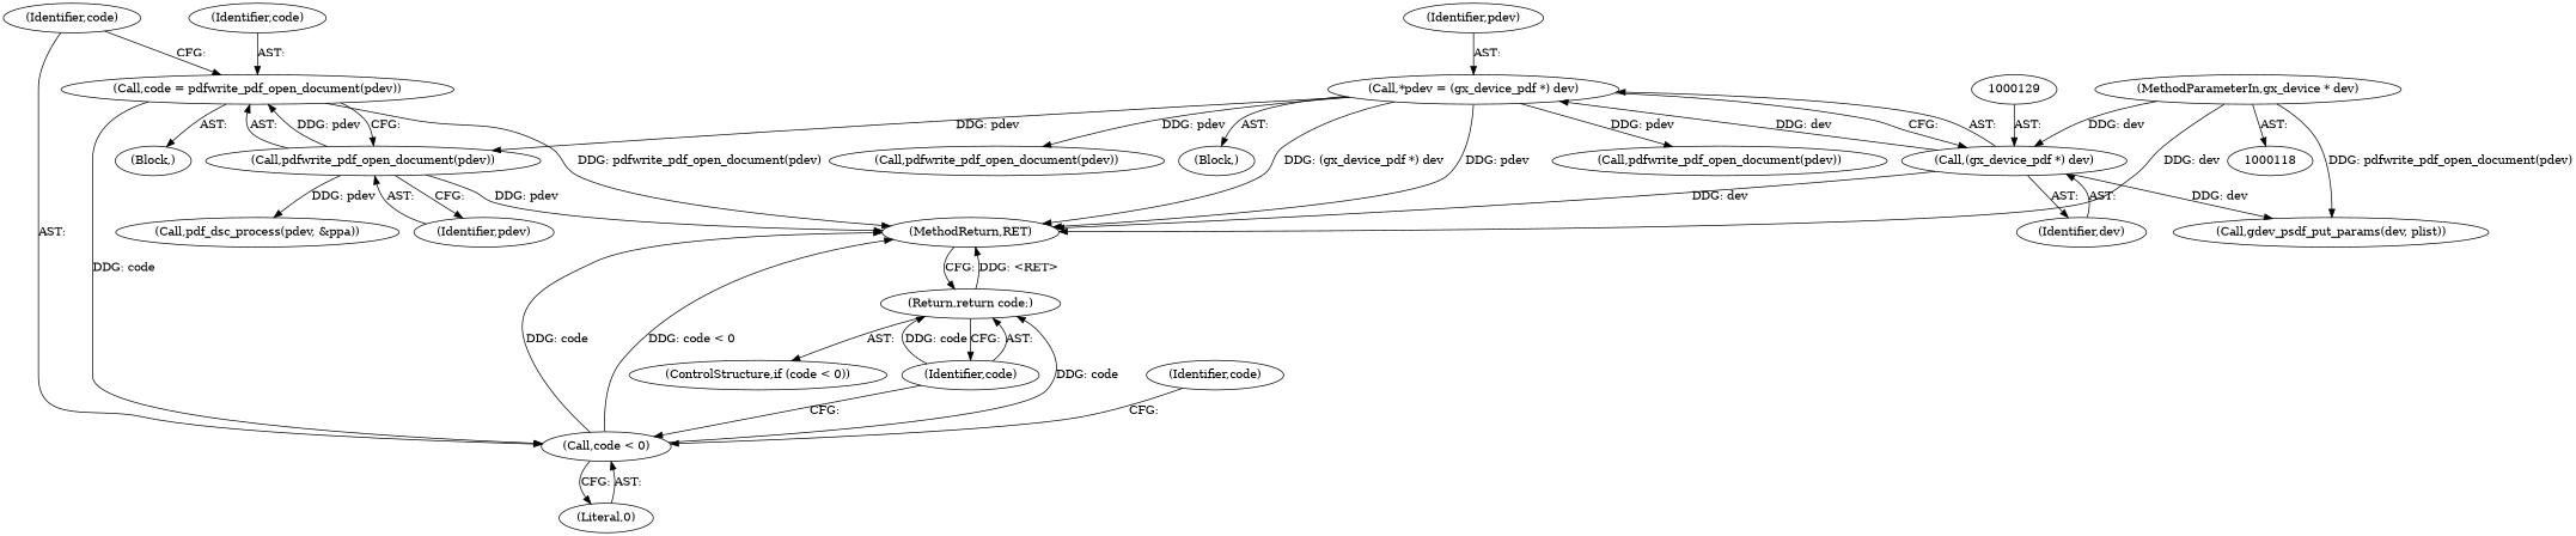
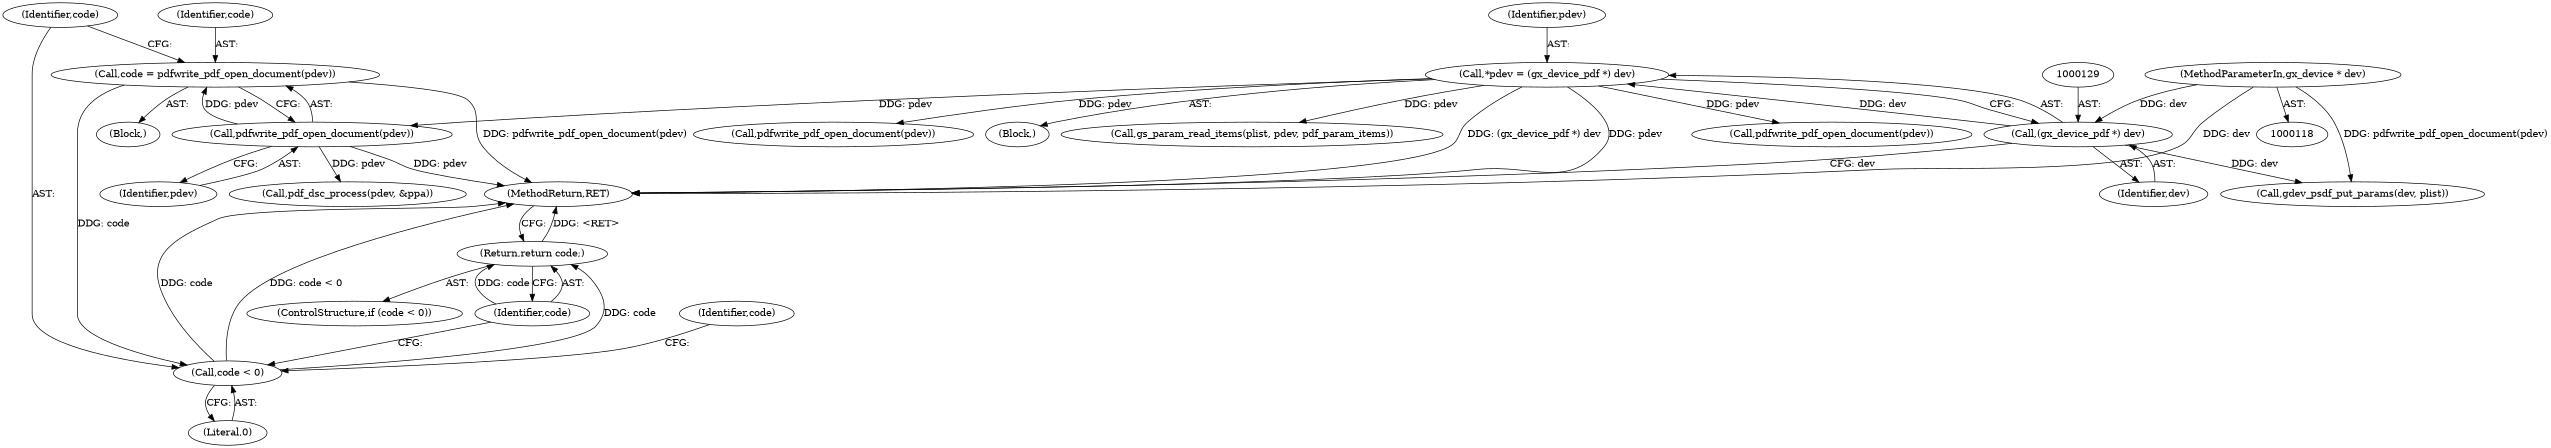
  digraph {
    n1 [label="(Call,code = pdfwrite_pdf_open_document(pdev))"]
    n2 [label="(Call,pdfwrite_pdf_open_document(pdev))"]
    n3 [label="(Call,code < 0)"]
    n4 [label="(MethodReturn,RET)"]
    n5 [label="(Block,)"]
    n6 [label="(Identifier,pdev)"]
    n7 [label="(Call,pdf_dsc_process(pdev, &ppa))"]
    n8 [label="(Return,return code;)"]
    n9 [label="(Literal,0)"]
    n10 [label="(Call,*pdev = (gx_device_pdf *) dev)"]
    n11 [label="(Call,(gx_device_pdf *) dev)"]
    n12 [label="(Call,pdfwrite_pdf_open_document(pdev))"]
    n13 [label="(Call,pdfwrite_pdf_open_document(pdev))"]
    n14 [label="(Block,)"]
+   n15 [label="(Call,gs_param_read_items(plist, pdev, pdf_param_items))"]
    n16 [label="(Identifier,dev)"]
    n17 [label="(Call,gdev_psdf_put_params(dev, plist))"]
    n18 [label="(MethodParameterIn,gx_device * dev)"]
    1000118
    n20 [label="(ControlStructure,if (code < 0))"]
    n21 [label="(Identifier,code)"]
    n22 [label="(Identifier,code)"]
    n23 [label="(Identifier,pdev)"]
    n24 [label="(Identifier,code)"]
    n25 [label="(Identifier,code)"]
    1000129
    n1 -> n2 [label="CFG: "]
    n1 -> n3 [label="DDG: code"]
    n1 -> n4 [label="DDG: pdfwrite_pdf_open_document(pdev)"]
    n1 -> n5 [label="AST: "]
    n2 -> n1 [label="AST: "]
    n2 -> n1 [label="DDG: pdev"]
    n2 -> n4 [label="DDG: pdev"]
    n2 -> n6 [label="CFG: "]
    n2 -> n7 [label="DDG: pdev"]
    n3 -> n4 [label="DDG: code"]
    n3 -> n4 [label="DDG: code < 0"]
    n3 -> n8 [label="DDG: code"]
    n3 -> n9 [label="CFG: "]
    n4 -> n8 [label="CFG: "]
    n6 -> n2 [label="AST: "]
    n8 -> n4 [label="DDG: <RET>"]
    n8 -> n20 [label="AST: "]
    n8 -> n21 [label="CFG: "]
    n9 -> n3 [label="AST: "]
    n10 -> n2 [label="DDG: pdev"]
    n10 -> n4 [label="DDG: pdev"]
    n10 -> n4 [label="DDG: (gx_device_pdf *) dev"]
    n10 -> n11 [label="CFG: "]
    n10 -> n12 [label="DDG: pdev"]
    n10 -> n13 [label="DDG: pdev"]
    n10 -> n14 [label="AST: "]
-   n11 -> n4 [label="DDG: dev"]
+   n10 -> n15 [label="DDG: pdev"]
+   n11 -> n4 [label="CFG: dev"]
    n11 -> n10 [label="AST: "]
    n11 -> n10 [label="DDG: dev"]
    n11 -> n16 [label="AST: "]
    n11 -> n17 [label="DDG: dev"]
    n16 -> n11 [label="AST: "]
    n18 -> n4 [label="DDG: dev"]
    n18 -> n11 [label="DDG: dev"]
    n18 -> n17 [label="DDG: pdfwrite_pdf_open_document(pdev)"]
    n18 -> 1000118 [label="AST: "]
    n21 -> n3 [label="CFG: "]
    n21 -> n8 [label="AST: "]
    n21 -> n8 [label="DDG: code"]
    n22 -> n1 [label="CFG: "]
    n22 -> n3 [label="AST: "]
    n23 -> n10 [label="AST: "]
    n24 -> n3 [label="CFG: "]
    n25 -> n1 [label="AST: "]
    1000129 -> n11 [label="AST: "]
  }
